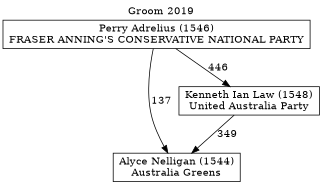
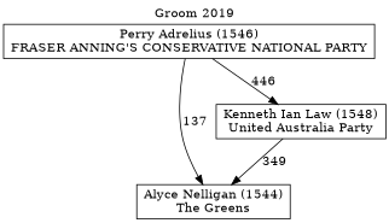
  digraph {
    label="Groom 2019"
    labelloc=t
    mclimit=10
    node [shape=box]
-   n1 [label="Alyce Nelligan (1544)\nAustralia Greens"]
+   n1 [label="Alyce Nelligan (1544)\nThe Greens"]
    n2 [label="Kenneth Ian Law (1548)\nUnited Australia Party"]
    n3 [label="Perry Adrelius (1546)\nFRASER ANNING'S CONSERVATIVE NATIONAL PARTY"]
    n2 -> n1 [label=349]
    n3 -> n1 [label=137]
    n3 -> n2 [label=446]
  }
